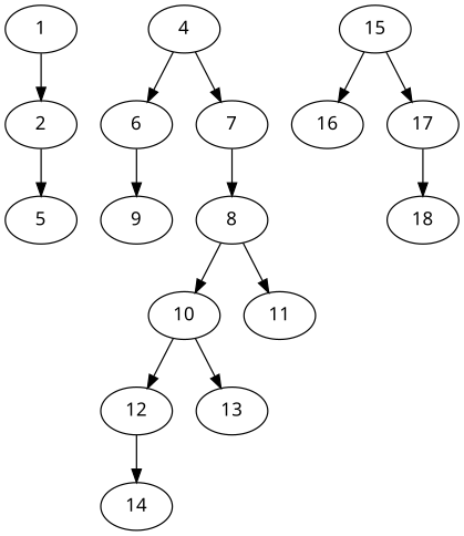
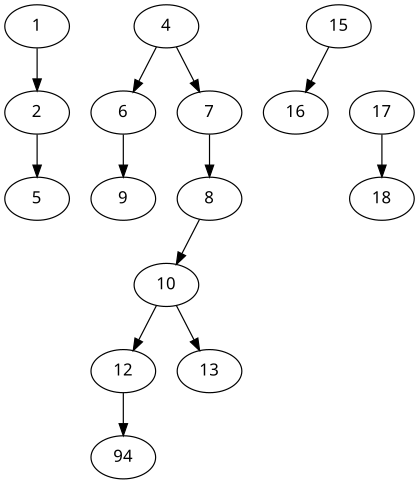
  digraph {
    fontname="Noto Sans"
    node [alpha=0.08 fontname="Noto Sans"]
    edge [fontname="Noto Sans"]
    1 [expect_size=102353873893338]
    2 [alpha=0.15 expect_size=644834587182300]
    5 [expect_size=13366522340704256]
    4 [alpha=0.03 expect_size=39753030788842]
    6 [alpha=0.04 expect_size=290429695131673]
    7 [alpha=0.19 expect_size=443076166354468864]
    9 [alpha=0.10 expect_size=7655471327560120]
    8 [alpha=0.18 expect_size=42885247648956]
    10 [alpha=0.01 expect_size=33203725735758312]
-   11 [alpha=0.05 expect_size=4098330920493252608]
    12 [alpha=0.06 expect_size=73438322600000]
    13 [alpha=0.15 expect_size=48596937015820288]
-   14 [alpha=0.07 expect_size=184058740779982]
+   14 [alpha=0.07 expect_size=184058740779982 label=94]
    15 [alpha=0.09 expect_size=163539719041836]
    16 [alpha=0.19 expect_size=436028428353798144]
    17 [alpha=0.11 expect_size=1131185813288124416]
    18 [alpha=0.06 expect_size=6496936070498690]
    1 -> 2
    2 -> 5
    4 -> 6
    4 -> 7
    6 -> 9
    7 -> 8
    8 -> 10
-   8 -> 11
    10 -> 12
    10 -> 13
    12 -> 14
    15 -> 16
-   15 -> 17
    17 -> 18
  }
